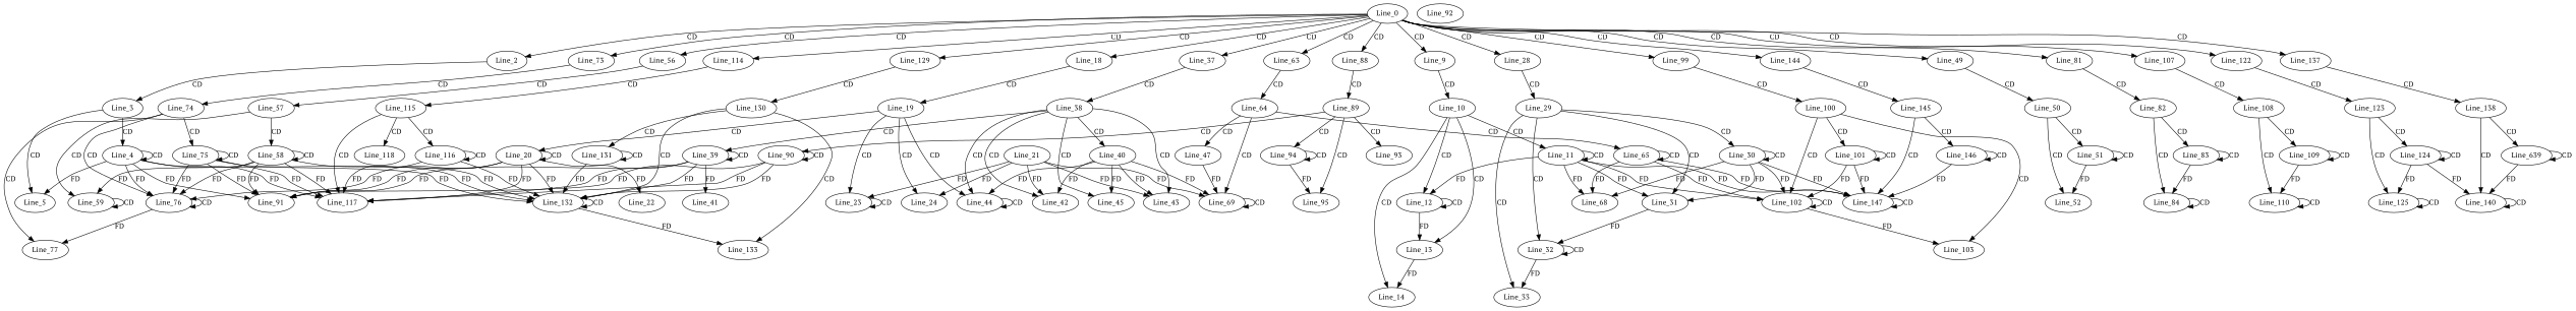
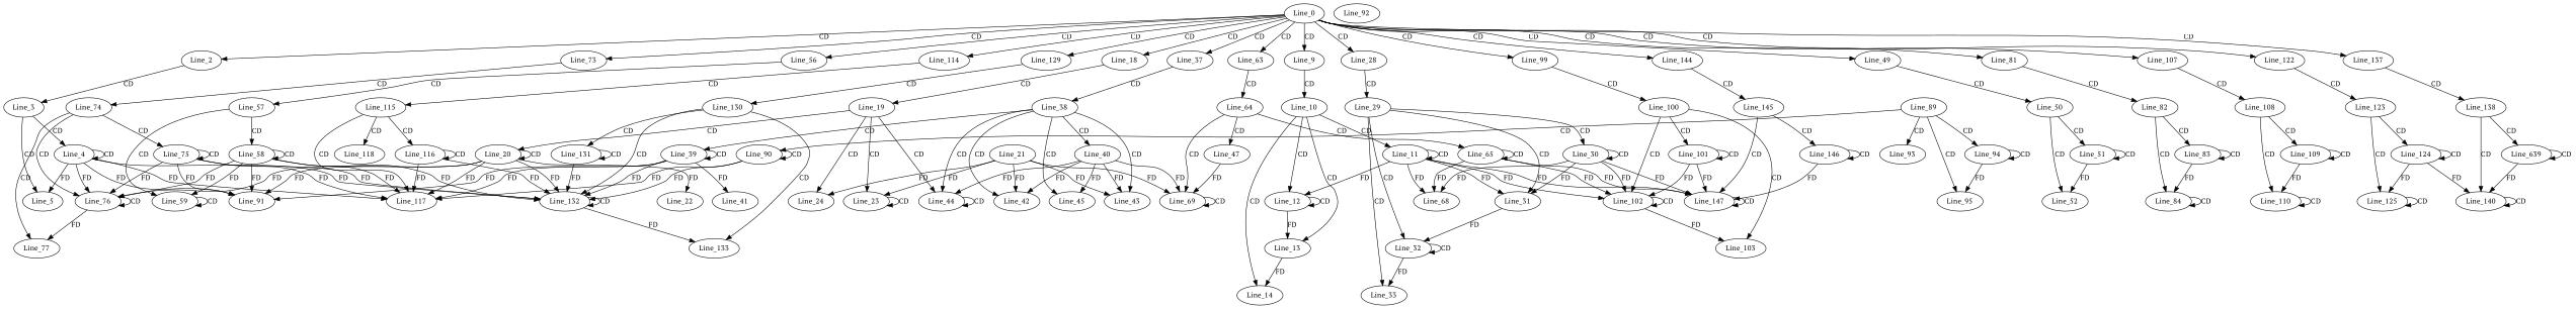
  digraph {
    fontname="PT Serif"
    node [fontname="PT Serif"]
    edge [fontname="PT Serif"]
    Line_0
    Line_2
    Line_9
    Line_18
    Line_28
    Line_37
    Line_49
    Line_56
    Line_63
    Line_73
    Line_81
-   Line_88
    Line_99
    Line_107
    Line_114
    Line_122
    Line_129
    Line_137
    Line_144
    Line_3
    Line_10
    Line_19
    Line_29
    Line_38
    Line_50
    Line_57
    Line_64
    Line_74
    Line_82
    Line_89
    Line_100
    Line_108
    Line_115
    Line_123
    Line_130
    Line_138
    Line_145
    Line_4
    Line_5
    Line_76
    Line_91
    Line_117
    Line_132
    Line_77
    Line_133
    Line_11
    Line_12
    Line_13
    Line_14
    Line_31
    Line_68
    Line_102
    Line_147
    Line_32
    Line_103
    Line_20
    Line_23
    Line_24
    Line_44
    Line_22
    Line_21
    Line_42
    Line_43
    Line_69
    Line_30
    Line_33
    Line_39
    Line_40
    Line_45
    Line_41
    Line_51
    Line_52
    Line_58
    Line_59
    Line_65
    n76 [label=Line_47]
    Line_75
    Line_83
    Line_84
    Line_90
    Line_93
    Line_94
    Line_95
    Line_92
    Line_101
    Line_109
    Line_110
    Line_116
    Line_118
    Line_124
    Line_125
    Line_140
    Line_131
    n94 [label=Line_639]
    Line_146
    Line_0 -> Line_2 [label=CD]
    Line_0 -> Line_9 [label=CD]
    Line_0 -> Line_18 [label=CD]
    Line_0 -> Line_28 [label=CD]
    Line_0 -> Line_37 [label=CD]
    Line_0 -> Line_49 [label=CD]
    Line_0 -> Line_56 [label=CD]
    Line_0 -> Line_63 [label=CD]
    Line_0 -> Line_73 [label=CD]
    Line_0 -> Line_81 [label=CD]
-   Line_0 -> Line_88 [label=CD]
    Line_0 -> Line_99 [label=CD]
    Line_0 -> Line_107 [label=CD]
    Line_0 -> Line_114 [label=CD]
    Line_0 -> Line_122 [label=CD]
    Line_0 -> Line_129 [label=CD]
    Line_0 -> Line_137 [label=CD]
    Line_0 -> Line_144 [label=CD]
    Line_2 -> Line_3 [label=CD]
    Line_9 -> Line_10 [label=CD]
    Line_18 -> Line_19 [label=CD]
    Line_28 -> Line_29 [label=CD]
    Line_37 -> Line_38 [label=CD]
    Line_49 -> Line_50 [label=CD]
    Line_56 -> Line_57 [label=CD]
    Line_63 -> Line_64 [label=CD]
    Line_73 -> Line_74 [label=CD]
    Line_81 -> Line_82 [label=CD]
-   Line_88 -> Line_89 [label=CD]
    Line_99 -> Line_100 [label=CD]
    Line_107 -> Line_108 [label=CD]
    Line_114 -> Line_115 [label=CD]
    Line_122 -> Line_123 [label=CD]
    Line_129 -> Line_130 [label=CD]
    Line_137 -> Line_138 [label=CD]
    Line_144 -> Line_145 [label=CD]
    Line_3 -> Line_4 [label=CD]
    Line_3 -> Line_5 [label=CD]
    Line_10 -> Line_11 [label=CD]
    Line_10 -> Line_12 [label=CD]
    Line_10 -> Line_13 [label=CD]
    Line_10 -> Line_14 [label=CD]
    Line_19 -> Line_20 [label=CD]
    Line_19 -> Line_23 [label=CD]
    Line_19 -> Line_24 [label=CD]
    Line_19 -> Line_44 [label=CD]
    Line_29 -> Line_31 [label=CD]
    Line_29 -> Line_32 [label=CD]
    Line_29 -> Line_30 [label=CD]
    Line_29 -> Line_33 [label=CD]
    Line_38 -> Line_44 [label=CD]
    Line_38 -> Line_42 [label=CD]
    Line_38 -> Line_43 [label=CD]
    Line_38 -> Line_39 [label=CD]
    Line_38 -> Line_40 [label=CD]
    Line_38 -> Line_45 [label=CD]
    Line_50 -> Line_51 [label=CD]
    Line_50 -> Line_52 [label=CD]
    Line_57 -> Line_58 [label=CD]
    Line_57 -> Line_59 [label=CD]
    Line_64 -> Line_69 [label=CD]
    Line_64 -> Line_65 [label=CD]
    Line_64 -> n76 [label=CD]
    Line_74 -> Line_76 [label=CD]
    Line_74 -> Line_77 [label=CD]
    Line_74 -> Line_75 [label=CD]
    Line_82 -> Line_83 [label=CD]
    Line_82 -> Line_84 [label=CD]
    Line_89 -> Line_90 [label=CD]
    Line_89 -> Line_93 [label=CD]
    Line_89 -> Line_94 [label=CD]
    Line_89 -> Line_95 [label=CD]
    Line_100 -> Line_102 [label=CD]
    Line_100 -> Line_103 [label=CD]
    Line_100 -> Line_101 [label=CD]
    Line_108 -> Line_109 [label=CD]
    Line_108 -> Line_110 [label=CD]
    Line_115 -> Line_117 [label=CD]
    Line_115 -> Line_116 [label=CD]
    Line_115 -> Line_118 [label=CD]
    Line_123 -> Line_124 [label=CD]
    Line_123 -> Line_125 [label=CD]
    Line_130 -> Line_132 [label=CD]
    Line_130 -> Line_133 [label=CD]
    Line_130 -> Line_131 [label=CD]
    Line_138 -> Line_140 [label=CD]
    Line_138 -> n94 [label=CD]
    Line_145 -> Line_147 [label=CD]
    Line_145 -> Line_146 [label=CD]
    Line_4 -> Line_4 [label=CD]
    Line_4 -> Line_5 [label=FD]
    Line_4 -> Line_76 [label=FD]
    Line_4 -> Line_91 [label=FD]
    Line_4 -> Line_117 [label=FD]
    Line_4 -> Line_132 [label=FD]
    Line_76 -> Line_76 [label=CD]
    Line_76 -> Line_77 [label=FD]
    Line_132 -> Line_132 [label=CD]
    Line_132 -> Line_133 [label=FD]
    Line_11 -> Line_11 [label=CD]
    Line_11 -> Line_12 [label=FD]
    Line_11 -> Line_31 [label=FD]
    Line_11 -> Line_68 [label=FD]
    Line_11 -> Line_102 [label=FD]
    Line_11 -> Line_147 [label=FD]
    Line_12 -> Line_12 [label=CD]
    Line_12 -> Line_13 [label=FD]
    Line_13 -> Line_14 [label=FD]
    Line_31 -> Line_32 [label=FD]
    Line_102 -> Line_102 [label=CD]
    Line_102 -> Line_103 [label=FD]
    Line_147 -> Line_147 [label=CD]
    Line_32 -> Line_32 [label=CD]
    Line_32 -> Line_33 [label=FD]
    Line_20 -> Line_76 [label=FD]
    Line_20 -> Line_91 [label=FD]
    Line_20 -> Line_117 [label=FD]
    Line_20 -> Line_132 [label=FD]
    Line_20 -> Line_20 [label=CD]
    Line_20 -> Line_22 [label=FD]
    Line_23 -> Line_23 [label=CD]
    Line_44 -> Line_44 [label=CD]
    Line_21 -> Line_23 [label=FD]
    Line_21 -> Line_24 [label=FD]
    Line_21 -> Line_42 [label=FD]
    Line_21 -> Line_43 [label=FD]
    Line_21 -> Line_69 [label=FD]
    Line_69 -> Line_69 [label=CD]
    Line_30 -> Line_31 [label=FD]
    Line_30 -> Line_68 [label=FD]
    Line_30 -> Line_102 [label=FD]
    Line_30 -> Line_147 [label=FD]
    Line_30 -> Line_30 [label=CD]
    Line_39 -> Line_91 [label=FD]
    Line_39 -> Line_117 [label=FD]
    Line_39 -> Line_132 [label=FD]
    Line_39 -> Line_39 [label=CD]
    Line_39 -> Line_41 [label=FD]
    Line_40 -> Line_44 [label=FD]
    Line_40 -> Line_42 [label=FD]
    Line_40 -> Line_43 [label=FD]
    Line_40 -> Line_69 [label=FD]
    Line_40 -> Line_45 [label=FD]
    Line_51 -> Line_51 [label=CD]
    Line_51 -> Line_52 [label=FD]
    Line_58 -> Line_76 [label=FD]
    Line_58 -> Line_91 [label=FD]
    Line_58 -> Line_117 [label=FD]
    Line_58 -> Line_132 [label=FD]
    Line_58 -> Line_58 [label=CD]
    Line_58 -> Line_59 [label=FD]
    Line_59 -> Line_59 [label=CD]
    Line_65 -> Line_68 [label=FD]
    Line_65 -> Line_102 [label=FD]
    Line_65 -> Line_147 [label=FD]
    Line_65 -> Line_65 [label=CD]
    n76 -> Line_69 [label=FD]
    Line_75 -> Line_76 [label=FD]
    Line_75 -> Line_91 [label=FD]
    Line_75 -> Line_117 [label=FD]
    Line_75 -> Line_132 [label=FD]
    Line_75 -> Line_75 [label=CD]
    Line_83 -> Line_83 [label=CD]
    Line_83 -> Line_84 [label=FD]
    Line_84 -> Line_84 [label=CD]
-   Line_90 -> Line_91 [label=FD]
    Line_90 -> Line_117 [label=FD]
    Line_90 -> Line_132 [label=FD]
    Line_90 -> Line_90 [label=CD]
    Line_94 -> Line_94 [label=CD]
    Line_94 -> Line_95 [label=FD]
    Line_101 -> Line_102 [label=FD]
    Line_101 -> Line_147 [label=FD]
    Line_101 -> Line_101 [label=CD]
    Line_109 -> Line_109 [label=CD]
    Line_109 -> Line_110 [label=FD]
    Line_110 -> Line_110 [label=CD]
    Line_116 -> Line_117 [label=FD]
    Line_116 -> Line_132 [label=FD]
    Line_116 -> Line_116 [label=CD]
    Line_124 -> Line_124 [label=CD]
    Line_124 -> Line_125 [label=FD]
    Line_124 -> Line_140 [label=FD]
    Line_125 -> Line_125 [label=CD]
    Line_140 -> Line_140 [label=CD]
    Line_131 -> Line_132 [label=FD]
    Line_131 -> Line_131 [label=CD]
    n94 -> Line_140 [label=FD]
    n94 -> n94 [label=CD]
    Line_146 -> Line_147 [label=FD]
    Line_146 -> Line_146 [label=CD]
  }
